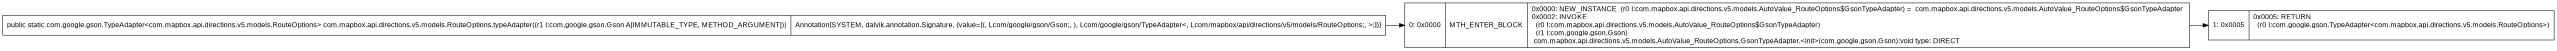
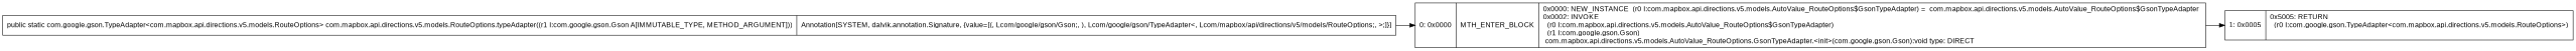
  digraph {
    rankdir=LR
    fontname="Liberation Sans"
    node [shape=record fontname="Liberation Sans"]
    edge [fontname="Liberation Sans"]
    n1 [label="{0\:\ 0x0000|MTH_ENTER_BLOCK\l|0x0000: NEW_INSTANCE  (r0 I:com.mapbox.api.directions.v5.models.AutoValue_RouteOptions$GsonTypeAdapter) =  com.mapbox.api.directions.v5.models.AutoValue_RouteOptions$GsonTypeAdapter \l0x0002: INVOKE  \l  (r0 I:com.mapbox.api.directions.v5.models.AutoValue_RouteOptions$GsonTypeAdapter)\l  (r1 I:com.google.gson.Gson)\l com.mapbox.api.directions.v5.models.AutoValue_RouteOptions.GsonTypeAdapter.\<init\>(com.google.gson.Gson):void type: DIRECT \l}"]
-   n2 [label="{1\:\ 0x0005|0x0005: RETURN  \l  (r0 I:com.google.gson.TypeAdapter\<com.mapbox.api.directions.v5.models.RouteOptions\>)\l \l}"]
+   n2 [label="{1\:\ 0x0005|0x5005: RETURN  \l  (r0 I:com.google.gson.TypeAdapter\<com.mapbox.api.directions.v5.models.RouteOptions\>)\l \l}"]
    n3 [label="{public static com.google.gson.TypeAdapter\<com.mapbox.api.directions.v5.models.RouteOptions\> com.mapbox.api.directions.v5.models.RouteOptions.typeAdapter((r1 I:com.google.gson.Gson A[IMMUTABLE_TYPE, METHOD_ARGUMENT]))  | Annotation[SYSTEM, dalvik.annotation.Signature, \{value=[(, Lcom\/google\/gson\/Gson;, ), Lcom\/google\/gson\/TypeAdapter\<, Lcom\/mapbox\/api\/directions\/v5\/models\/RouteOptions;, \>;]\}]\l}"]
    n1 -> n2
    n3 -> n1
  }
